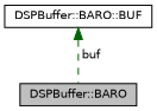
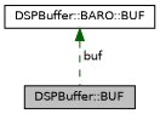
  digraph {
    node [color=black fontname=Helvetica fontsize=10 shape=record style=filled]
-   n1 [fillcolor=grey75 fontcolor=black height=0.2 label="DSPBuffer::BARO" width=0.4]
+   n1 [fillcolor=grey75 fontcolor=black height=0.2 label="DSPBuffer::BUF" width=0.4]
    n2 [fillcolor=white height=0.2 label="DSPBuffer::BARO::BUF" width=0.4]
    n2 -> n1 [color=darkgreen dir=back fontname=Helvetica fontsize=10 label=" buf" labelfontname=Helvetica labelfontsize=10 style=dashed]
  }
